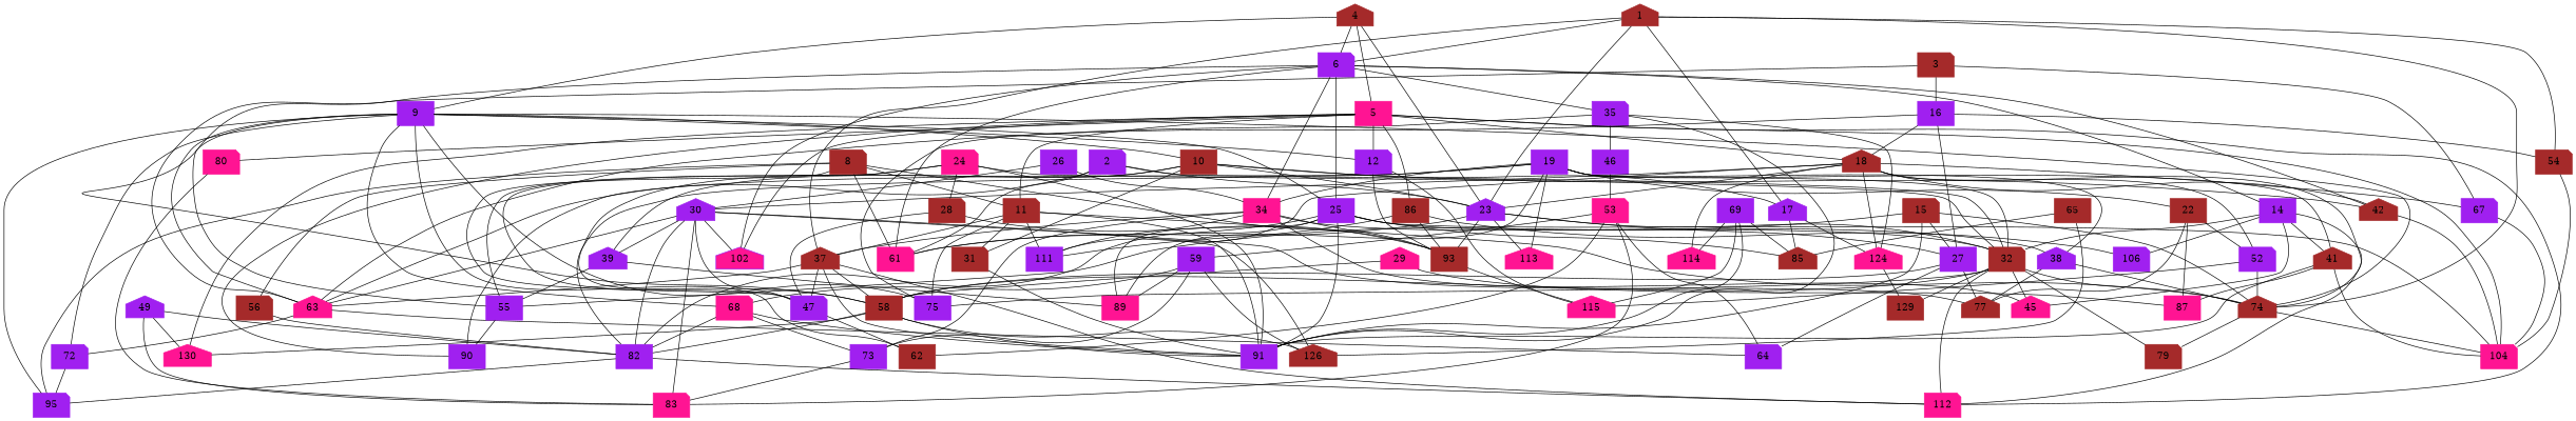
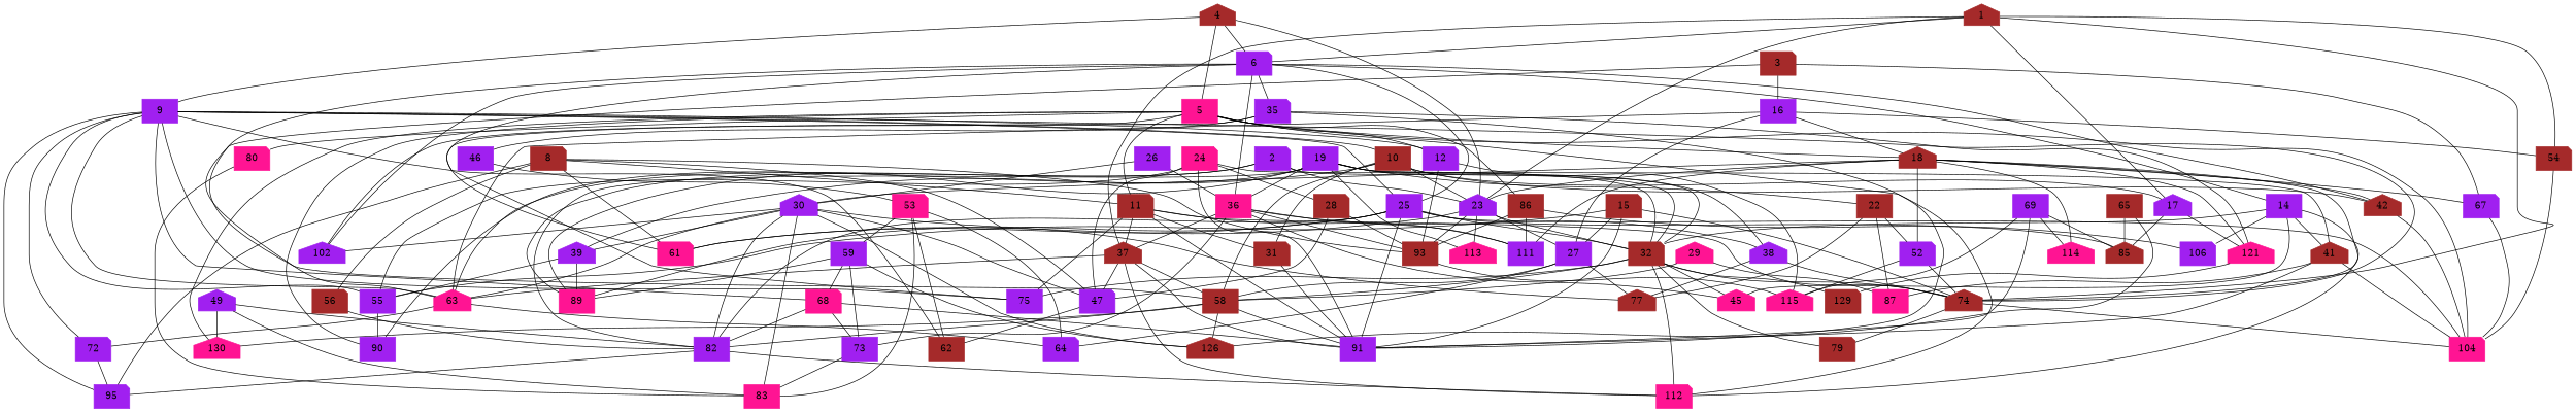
  graph {
    node [color=purple shape=note style=filled]
    1 [color=brown shape=house super="+135+71"]
    6 [super="+127+21"]
    17 [shape=house]
    23 [shape=house super="+48+33"]
    37 [color=brown shape=house super="+138+123"]
    54 [color=brown]
    74 [color=brown shape=house super="+137"]
-   102 [shape=house fillcolor=deeppink]
+   102 [shape=house]
    14 [shape=box super="+109+66"]
    25 [shape=box super="+44+107"]
-   34 [color=deeppink shape=box super="+51"]
+   34 [color=deeppink shape=box super="+51" label=36]
    35
    42 [color=brown shape=house]
    58 [color=brown shape=box super="+76"]
    61 [color=deeppink super="+84"]
    85 [color=brown shape=house]
-   121 [color=deeppink shape=house label=124]
+   121 [color=deeppink shape=house]
    32 [color=brown super="+122"]
    93 [color=brown shape=box super="+124"]
    27 [shape=box super="+116"]
    113 [color=deeppink shape=house]
    63 [color=deeppink shape=house super="+119+108"]
    112 [color=deeppink]
    47 [super="+134"]
    91 [shape=box super="+99+92"]
    104 [color=deeppink super="+136+133"]
    79 [color=brown]
    2 [super="+40"]
    89 [color=deeppink shape=box super="+98"]
    75 [shape=box]
    45 [color=deeppink shape=house]
    129 [color=brown]
    72
    64
    16 [shape=box super="+88"]
    18 [color=brown shape=house super="+36"]
    3 [color=brown]
    67
    5 [color=deeppink shape=box super="+7+70+96"]
    11 [color=brown super="+13+50"]
    12
    80 [color=deeppink]
    86 [color=brown shape=box]
    90 [shape=box]
    130 [color=deeppink shape=house]
    4 [color=brown shape=house]
    9 [shape=box super="+43+94"]
    95
    10 [color=brown shape=box super="+57"]
    55 [shape=box super="+103"]
    62 [color=brown shape=box]
    68 [color=deeppink super="+131"]
    31 [color=brown]
    111 [shape=box]
    115 [color=deeppink shape=house]
    30 [shape=house super="+125"]
    52
    114 [color=deeppink shape=house]
-   83 [color=deeppink]
+   83 [color=deeppink shape=box]
    106
    41 [color=brown shape=house super="+118"]
    82 [shape=box super="+105"]
    38 [shape=house]
    73 [shape=box super="+110"]
    46 [shape=box]
    126 [color=brown shape=house]
    8 [color=brown super="+78+97"]
    56 [color=brown]
    39 [shape=house]
    87 [color=deeppink shape=box]
    15 [color=brown super="+132"]
    77 [color=brown shape=house]
    19 [shape=box super="+20"]
    22 [color=brown shape=box]
    24 [color=deeppink super="+120"]
    28 [color=brown]
    26 [shape=box]
    29 [color=deeppink shape=house]
    53 [color=deeppink]
    59 [shape=box]
    49 [shape=house super="+81"]
    65 [color=brown shape=box]
    69 [shape=box]
    1 -- 6
    1 -- 17
    1 -- 23
    1 -- 37
    1 -- 54
    1 -- 74
    6 -- 102
    6 -- 14
    6 -- 25
    6 -- 34
    6 -- 35
    6 -- 42
    6 -- 58
    6 -- 61
    17 -- 85
    17 -- 121
    23 -- 61
    23 -- 32
    23 -- 93
    23 -- 27
    23 -- 113
    37 -- 58
    37 -- 63
    37 -- 112
    37 -- 47
    37 -- 91
    54 -- 104
    74 -- 104
    74 -- 79
    14 -- 32
    14 -- 112
    14 -- 45
    14 -- 106
    14 -- 41
    25 -- 61
    25 -- 85
    25 -- 32
    25 -- 91 [weight=2]
    25 -- 104
    25 -- 89
    25 -- 82
    34 -- 37
    34 -- 93
    34 -- 45
    34 -- 111
    34 -- 38
    34 -- 73
    35 -- 121
    35 -- 91
    35 -- 75
    35 -- 46
    42 -- 104
    58 -- 91
    58 -- 130
    58 -- 82
    58 -- 126
    121 -- 129
    32 -- 74
    32 -- 58
    32 -- 112
    32 -- 79
    32 -- 75
    32 -- 45
    32 -- 129 [weight=2]
    93 -- 115
    27 -- 58
    27 -- 64
    27 -- 77
    63 -- 72
    63 -- 64
    47 -- 62
    2 -- 23
    2 -- 32
    2 -- 63 [weight=2]
-   2 -- 61
+   2 -- 89
    72 -- 95
    16 -- 54
    16 -- 27
    16 -- 63
    16 -- 18
    18 -- 23
    18 -- 74
    18 -- 42
    18 -- 121
    18 -- 67
    18 -- 111
    18 -- 30
    18 -- 52
    18 -- 114
    3 -- 63
    3 -- 16
    3 -- 67
    67 -- 104
    5 -- 102
    5 -- 112
    5 -- 104
    5 -- 18
    5 -- 11
    5 -- 12
    5 -- 80
    5 -- 86
    5 -- 90
    5 -- 130
    11 -- 37
    11 -- 74
    11 -- 91
    11 -- 75
    11 -- 31
    11 -- 111
    12 -- 93
    12 -- 115
    80 -- 83
    86 -- 93
    86 -- 111
    86 -- 106
    4 -- 6
    4 -- 23
    4 -- 5
    4 -- 9
    9 -- 74
    9 -- 25 [weight=2]
    9 -- 63
    9 -- 75
    9 -- 72
    9 -- 12
    9 -- 95
    9 -- 10
    9 -- 55
    9 -- 62
    9 -- 68
    10 -- 17
    10 -- 23
    10 -- 42
    10 -- 58
    10 -- 31
    10 -- 39
    55 -- 90
    68 -- 91
    68 -- 82
    68 -- 73
    31 -- 91
    30 -- 102
    30 -- 63
    30 -- 47
    30 -- 83
    30 -- 82
    30 -- 126
    30 -- 39
    30 -- 77
    52 -- 74
    52 -- 115
    41 -- 91
    41 -- 104
    41 -- 87
    82 -- 112
    82 -- 95
    38 -- 74
    38 -- 77
    73 -- 83
    46 -- 53
    8 -- 61 [weight=2]
    8 -- 93
    8 -- 47
    8 -- 11
    8 -- 95
    8 -- 56
    56 -- 82
    39 -- 89
    39 -- 55
    15 -- 74
    15 -- 27
    15 -- 91
    15 -- 55
    19 -- 34
    19 -- 32
    19 -- 113
    19 -- 89
    19 -- 90
    19 -- 41
    19 -- 82
    19 -- 38
    19 -- 22
    22 -- 52
    22 -- 87
    22 -- 77
    24 -- 32
    24 -- 47
    24 -- 91
    24 -- 55
    24 -- 28
    28 -- 93
    28 -- 47
    26 -- 34
    26 -- 30
    29 -- 58
    29 -- 87
    53 -- 64
    53 -- 62
    53 -- 83
    53 -- 59
    59 -- 89
    59 -- 68
    59 -- 73 [weight=2]
    59 -- 126
    49 -- 130
    49 -- 83
    49 -- 82
    65 -- 85
    65 -- 126
    69 -- 85
    69 -- 91
    69 -- 115
    69 -- 114
  }
